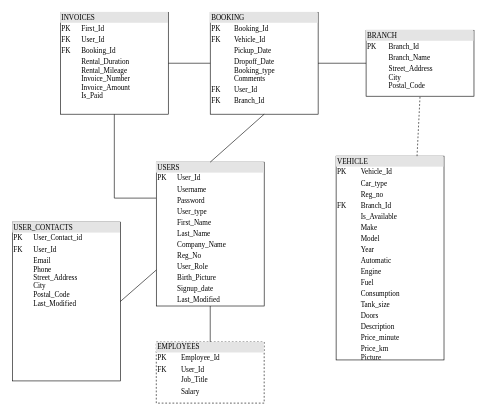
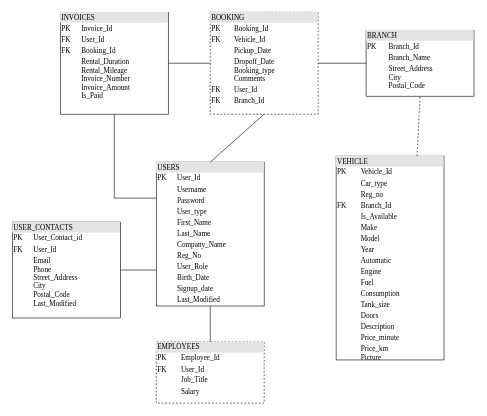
  <mxCell id="0" />
  <mxCell id="1" parent="0" />
- <mxCell id="2" value="&lt;div style=&quot;box-sizing: border-box ; width: 100% ; background: #e4e4e4 ; padding: 2px&quot;&gt;BOOKING&lt;/div&gt;&lt;table style=&quot;width: 100%&quot; cellpadding=&quot;2&quot; cellspacing=&quot;0&quot;&gt;&lt;tbody&gt;&lt;tr&gt;&lt;td&gt;PK&lt;/td&gt;&lt;td&gt;Booking_Id&lt;/td&gt;&lt;/tr&gt;&lt;tr&gt;&lt;td&gt;FK&lt;/td&gt;&lt;td&gt;Vehicle_Id&lt;/td&gt;&lt;/tr&gt;&lt;tr&gt;&lt;td&gt;&lt;/td&gt;&lt;td&gt;Pickup_Date&lt;/td&gt;&lt;/tr&gt;&lt;tr&gt;&lt;td&gt;&lt;br&gt;&lt;/td&gt;&lt;td&gt;Dropoff_Date&lt;br&gt;Booking_type&lt;br&gt;Comments&lt;br&gt;&lt;/td&gt;&lt;/tr&gt;&lt;tr&gt;&lt;td&gt;FK&lt;br&gt;&lt;/td&gt;&lt;td&gt;User_Id&lt;br&gt;&lt;/td&gt;&lt;/tr&gt;&lt;tr&gt;&lt;td&gt;FK&lt;br&gt;&lt;/td&gt;&lt;td&gt;Branch_Id&lt;br&gt;&lt;/td&gt;&lt;/tr&gt;&lt;/tbody&gt;&lt;/table&gt;" style="verticalAlign=top;align=left;overflow=fill;html=1;rounded=0;shadow=0;comic=0;labelBackgroundColor=none;strokeColor=#000000;strokeWidth=1;fillColor=#ffffff;fontFamily=Verdana;fontSize=12;fontColor=#000000;" parent="1" vertex="1"><mxGeometry x="350" y="20" width="180" height="170" as="geometry" /></mxCell>
+ <mxCell id="2" value="&lt;div style=&quot;box-sizing: border-box ; width: 100% ; background: #e4e4e4 ; padding: 2px&quot;&gt;BOOKING&lt;/div&gt;&lt;table style=&quot;width: 100%&quot; cellpadding=&quot;2&quot; cellspacing=&quot;0&quot;&gt;&lt;tbody&gt;&lt;tr&gt;&lt;td&gt;PK&lt;/td&gt;&lt;td&gt;Booking_Id&lt;/td&gt;&lt;/tr&gt;&lt;tr&gt;&lt;td&gt;FK&lt;/td&gt;&lt;td&gt;Vehicle_Id&lt;/td&gt;&lt;/tr&gt;&lt;tr&gt;&lt;td&gt;&lt;/td&gt;&lt;td&gt;Pickup_Date&lt;/td&gt;&lt;/tr&gt;&lt;tr&gt;&lt;td&gt;&lt;br&gt;&lt;/td&gt;&lt;td&gt;Dropoff_Date&lt;br&gt;Booking_type&lt;br&gt;Comments&lt;br&gt;&lt;/td&gt;&lt;/tr&gt;&lt;tr&gt;&lt;td&gt;FK&lt;br&gt;&lt;/td&gt;&lt;td&gt;User_Id&lt;br&gt;&lt;/td&gt;&lt;/tr&gt;&lt;tr&gt;&lt;td&gt;FK&lt;br&gt;&lt;/td&gt;&lt;td&gt;Branch_Id&lt;br&gt;&lt;/td&gt;&lt;/tr&gt;&lt;/tbody&gt;&lt;/table&gt;" style="verticalAlign=top;align=left;overflow=fill;html=1;rounded=0;shadow=0;comic=0;labelBackgroundColor=none;strokeColor=#000000;strokeWidth=1;fillColor=#ffffff;fontFamily=Verdana;fontSize=12;fontColor=#000000;dashed=1;" parent="1" vertex="1"><mxGeometry x="350" y="20" width="180" height="170" as="geometry" /></mxCell>
  <mxCell id="3" value="&lt;div style=&quot;box-sizing: border-box ; width: 100% ; background: #e4e4e4 ; padding: 2px&quot;&gt;EMPLOYEES&lt;/div&gt;&lt;table style=&quot;width: 100% ; font-size: 1em&quot; cellpadding=&quot;2&quot; cellspacing=&quot;0&quot;&gt;&lt;tbody&gt;&lt;tr&gt;&lt;td&gt;PK&lt;/td&gt;&lt;td&gt;Employee_Id&lt;/td&gt;&lt;/tr&gt;&lt;tr&gt;&lt;td&gt;FK&lt;/td&gt;&lt;td&gt;User_Id&lt;/td&gt;&lt;/tr&gt;&lt;tr&gt;&lt;td&gt;&lt;/td&gt;&lt;td&gt;Job_Title&lt;/td&gt;&lt;/tr&gt;&lt;tr&gt;&lt;td&gt;&lt;/td&gt;&lt;td&gt;Salary&lt;/td&gt;&lt;/tr&gt;&lt;tr&gt;&lt;td&gt;&lt;/td&gt;&lt;td&gt;&lt;/td&gt;&lt;/tr&gt;&lt;tr&gt;&lt;td&gt;&lt;br&gt;&lt;/td&gt;&lt;td&gt;&lt;br&gt;&lt;/td&gt;&lt;/tr&gt;&lt;/tbody&gt;&lt;/table&gt;" style="verticalAlign=top;align=left;overflow=fill;html=1;rounded=0;shadow=0;comic=0;labelBackgroundColor=none;strokeColor=#000000;strokeWidth=1;fillColor=#ffffff;fontFamily=Verdana;fontSize=12;fontColor=#000000;dashed=1;" parent="1" vertex="1"><mxGeometry x="260" y="570" width="180" height="102" as="geometry" /></mxCell>
  <mxCell id="4" value="" style="edgeStyle=orthogonalEdgeStyle;rounded=0;orthogonalLoop=1;jettySize=auto;html=1;exitX=1;exitY=0.5;exitDx=0;exitDy=0;entryX=0;entryY=0.5;entryDx=0;entryDy=0;endArrow=none;endFill=0;align=center;" edge="1" parent="1" source="6" target="2"><mxGeometry relative="1" as="geometry" /></mxCell>
  <mxCell id="5" style="edgeStyle=orthogonalEdgeStyle;rounded=0;orthogonalLoop=1;jettySize=auto;html=1;exitX=0.5;exitY=1;exitDx=0;exitDy=0;entryX=0;entryY=0.25;entryDx=0;entryDy=0;endArrow=none;endFill=0;" edge="1" parent="1" source="6" target="10"><mxGeometry relative="1" as="geometry" /></mxCell>
- <mxCell id="6" value="&lt;div style=&quot;box-sizing: border-box ; width: 100% ; background: #e4e4e4 ; padding: 2px&quot;&gt;INVOICES&lt;/div&gt;&lt;table style=&quot;width: 100% ; font-size: 1em&quot; cellpadding=&quot;2&quot; cellspacing=&quot;0&quot;&gt;&lt;tbody&gt;&lt;tr&gt;&lt;td&gt;PK&lt;/td&gt;&lt;td&gt;First_Id&lt;br&gt;&lt;/td&gt;&lt;/tr&gt;&lt;tr&gt;&lt;td&gt;FK&lt;/td&gt;&lt;td&gt;User_Id&lt;/td&gt;&lt;/tr&gt;&lt;tr&gt;&lt;td&gt;FK&lt;/td&gt;&lt;td&gt;Booking_Id&lt;br&gt;&lt;/td&gt;&lt;/tr&gt;&lt;tr&gt;&lt;td&gt;&lt;br&gt;&lt;/td&gt;&lt;td&gt;Rental_Duration&lt;br&gt;Rental_Mileage&lt;br&gt;Invoice_Number&lt;br&gt;Invoice_Amount&lt;br&gt;Is_Paid&lt;br&gt;&lt;/td&gt;&lt;/tr&gt;&lt;/tbody&gt;&lt;/table&gt;" style="verticalAlign=top;align=left;overflow=fill;html=1;rounded=0;shadow=0;comic=0;labelBackgroundColor=none;strokeColor=#000000;strokeWidth=1;fillColor=#ffffff;fontFamily=Verdana;fontSize=12;fontColor=#000000;" parent="1" vertex="1"><mxGeometry x="100" y="20" width="180" height="170" as="geometry" /></mxCell>
+ <mxCell id="6" value="&lt;div style=&quot;box-sizing: border-box ; width: 100% ; background: #e4e4e4 ; padding: 2px&quot;&gt;INVOICES&lt;/div&gt;&lt;table style=&quot;width: 100% ; font-size: 1em&quot; cellpadding=&quot;2&quot; cellspacing=&quot;0&quot;&gt;&lt;tbody&gt;&lt;tr&gt;&lt;td&gt;PK&lt;/td&gt;&lt;td&gt;Invoice_Id&lt;br&gt;&lt;/td&gt;&lt;/tr&gt;&lt;tr&gt;&lt;td&gt;FK&lt;/td&gt;&lt;td&gt;User_Id&lt;/td&gt;&lt;/tr&gt;&lt;tr&gt;&lt;td&gt;FK&lt;/td&gt;&lt;td&gt;Booking_Id&lt;br&gt;&lt;/td&gt;&lt;/tr&gt;&lt;tr&gt;&lt;td&gt;&lt;br&gt;&lt;/td&gt;&lt;td&gt;Rental_Duration&lt;br&gt;Rental_Mileage&lt;br&gt;Invoice_Number&lt;br&gt;Invoice_Amount&lt;br&gt;Is_Paid&lt;br&gt;&lt;/td&gt;&lt;/tr&gt;&lt;/tbody&gt;&lt;/table&gt;" style="verticalAlign=top;align=left;overflow=fill;html=1;rounded=0;shadow=0;comic=0;labelBackgroundColor=none;strokeColor=#000000;strokeWidth=1;fillColor=#ffffff;fontFamily=Verdana;fontSize=12;fontColor=#000000;" parent="1" vertex="1"><mxGeometry x="100" y="20" width="180" height="170" as="geometry" /></mxCell>
  <mxCell id="7" value="&lt;div style=&quot;box-sizing: border-box ; width: 100% ; background: #e4e4e4 ; padding: 2px&quot;&gt;VEHICLE&lt;/div&gt;&lt;table style=&quot;width: 100% ; font-size: 1em&quot; cellpadding=&quot;2&quot; cellspacing=&quot;0&quot;&gt;&lt;tbody&gt;&lt;tr&gt;&lt;td&gt;PK&lt;/td&gt;&lt;td&gt;Vehicle_Id&lt;/td&gt;&lt;/tr&gt;&lt;tr&gt;&lt;td&gt;&lt;br&gt;&lt;/td&gt;&lt;td&gt;Car_type&lt;/td&gt;&lt;/tr&gt;&lt;tr&gt;&lt;td&gt;&lt;/td&gt;&lt;td&gt;Reg_no&lt;/td&gt;&lt;/tr&gt;&lt;tr&gt;&lt;td&gt;FK&lt;br&gt;&lt;/td&gt;&lt;td&gt;Branch_Id&lt;br&gt;&lt;/td&gt;&lt;/tr&gt;&lt;tr&gt;&lt;td&gt;&lt;br&gt;&lt;/td&gt;&lt;td&gt;Is_Available&lt;/td&gt;&lt;/tr&gt;&lt;tr&gt;&lt;td&gt;&lt;br&gt;&lt;/td&gt;&lt;td&gt;Make&lt;br&gt;&lt;/td&gt;&lt;/tr&gt;&lt;tr&gt;&lt;td&gt;&lt;br&gt;&lt;/td&gt;&lt;td&gt;Model&lt;br&gt;&lt;/td&gt;&lt;/tr&gt;&lt;tr&gt;&lt;td&gt;&lt;br&gt;&lt;/td&gt;&lt;td&gt;Year&lt;br&gt;&lt;/td&gt;&lt;/tr&gt;&lt;tr&gt;&lt;td&gt;&lt;br&gt;&lt;/td&gt;&lt;td&gt;Automatic&lt;br&gt;&lt;/td&gt;&lt;/tr&gt;&lt;tr&gt;&lt;td&gt;&lt;br&gt;&lt;/td&gt;&lt;td&gt;Engine&lt;br&gt;&lt;/td&gt;&lt;/tr&gt;&lt;tr&gt;&lt;td&gt;&lt;br&gt;&lt;/td&gt;&lt;td&gt;Fuel&lt;br&gt;&lt;/td&gt;&lt;/tr&gt;&lt;tr&gt;&lt;td&gt;&lt;br&gt;&lt;/td&gt;&lt;td&gt;Consumption&lt;/td&gt;&lt;/tr&gt;&lt;tr&gt;&lt;td&gt;&lt;br&gt;&lt;/td&gt;&lt;td&gt;Tank_size&lt;br&gt;&lt;/td&gt;&lt;/tr&gt;&lt;tr&gt;&lt;td&gt;&lt;br&gt;&lt;/td&gt;&lt;td&gt;Doors&lt;br&gt;&lt;/td&gt;&lt;/tr&gt;&lt;tr&gt;&lt;td&gt;&lt;br&gt;&lt;/td&gt;&lt;td&gt;Description&lt;br&gt;&lt;/td&gt;&lt;/tr&gt;&lt;tr&gt;&lt;td&gt;&lt;br&gt;&lt;/td&gt;&lt;td&gt;Price_minute&lt;br&gt;&lt;/td&gt;&lt;/tr&gt;&lt;tr&gt;&lt;td&gt;&lt;br&gt;&lt;/td&gt;&lt;td&gt;Price_km&lt;br&gt;Picture&lt;br&gt;&lt;br&gt;&lt;/td&gt;&lt;/tr&gt;&lt;/tbody&gt;&lt;/table&gt;" style="verticalAlign=top;align=left;overflow=fill;html=1;rounded=0;shadow=0;comic=0;labelBackgroundColor=none;strokeColor=#000000;strokeWidth=1;fillColor=#ffffff;fontFamily=Verdana;fontSize=12;fontColor=#000000;" parent="1" vertex="1"><mxGeometry x="560" y="260" width="180" height="340" as="geometry" /></mxCell>
- <mxCell id="8" value="&lt;div style=&quot;box-sizing: border-box ; width: 100% ; background: #e4e4e4 ; padding: 2px&quot;&gt;USER_CONTACTS&lt;/div&gt;&lt;table style=&quot;width: 100% ; font-size: 1em&quot; cellpadding=&quot;2&quot; cellspacing=&quot;0&quot;&gt;&lt;tbody&gt;&lt;tr&gt;&lt;td&gt;PK&lt;/td&gt;&lt;td&gt;User_Contact_id&lt;/td&gt;&lt;/tr&gt;&lt;tr&gt;&lt;td&gt;FK&lt;/td&gt;&lt;td&gt;User_Id&lt;/td&gt;&lt;/tr&gt;&lt;tr&gt;&lt;td&gt;&lt;/td&gt;&lt;td&gt;Email&lt;br&gt;Phone&lt;br&gt;Street_Address&lt;br&gt;City&lt;br&gt;Postal_Code&lt;br&gt;Last_Modified&lt;/td&gt;&lt;/tr&gt;&lt;/tbody&gt;&lt;/table&gt;" style="verticalAlign=top;align=left;overflow=fill;html=1;rounded=0;shadow=0;comic=0;labelBackgroundColor=none;strokeColor=#000000;strokeWidth=1;fillColor=#ffffff;fontFamily=Verdana;fontSize=12;fontColor=#000000;" parent="1" vertex="1"><mxGeometry x="20" y="370" width="180" height="265" as="geometry" /></mxCell>
+ <mxCell id="8" value="&lt;div style=&quot;box-sizing: border-box ; width: 100% ; background: #e4e4e4 ; padding: 2px&quot;&gt;USER_CONTACTS&lt;/div&gt;&lt;table style=&quot;width: 100% ; font-size: 1em&quot; cellpadding=&quot;2&quot; cellspacing=&quot;0&quot;&gt;&lt;tbody&gt;&lt;tr&gt;&lt;td&gt;PK&lt;/td&gt;&lt;td&gt;User_Contact_id&lt;/td&gt;&lt;/tr&gt;&lt;tr&gt;&lt;td&gt;FK&lt;/td&gt;&lt;td&gt;User_Id&lt;/td&gt;&lt;/tr&gt;&lt;tr&gt;&lt;td&gt;&lt;/td&gt;&lt;td&gt;Email&lt;br&gt;Phone&lt;br&gt;Street_Address&lt;br&gt;City&lt;br&gt;Postal_Code&lt;br&gt;Last_Modified&lt;/td&gt;&lt;/tr&gt;&lt;/tbody&gt;&lt;/table&gt;" style="verticalAlign=top;align=left;overflow=fill;html=1;rounded=0;shadow=0;comic=0;labelBackgroundColor=none;strokeColor=#000000;strokeWidth=1;fillColor=#ffffff;fontFamily=Verdana;fontSize=12;fontColor=#000000;" parent="1" vertex="1"><mxGeometry x="20" y="370" width="180" height="160" as="geometry" /></mxCell>
  <mxCell id="9" style="edgeStyle=orthogonalEdgeStyle;rounded=0;orthogonalLoop=1;jettySize=auto;html=1;exitX=0.5;exitY=1;exitDx=0;exitDy=0;entryX=0.5;entryY=0;entryDx=0;entryDy=0;endArrow=none;endFill=0;" edge="1" parent="1" source="10" target="3"><mxGeometry relative="1" as="geometry" /></mxCell>
- <mxCell id="10" value="&lt;div style=&quot;box-sizing: border-box ; width: 100% ; background: #e4e4e4 ; padding: 2px&quot;&gt;USERS&lt;/div&gt;&lt;table style=&quot;width: 100% ; font-size: 1em&quot; cellpadding=&quot;2&quot; cellspacing=&quot;0&quot;&gt;&lt;tbody&gt;&lt;tr&gt;&lt;td&gt;PK&lt;/td&gt;&lt;td&gt;User_Id&lt;/td&gt;&lt;/tr&gt;&lt;tr&gt;&lt;td&gt;&lt;br&gt;&lt;/td&gt;&lt;td&gt;Username&lt;/td&gt;&lt;/tr&gt;&lt;tr&gt;&lt;td&gt;&lt;/td&gt;&lt;td&gt;Password&lt;/td&gt;&lt;/tr&gt;&lt;tr&gt;&lt;td&gt;&lt;br&gt;&lt;/td&gt;&lt;td&gt;User_type&lt;br&gt;&lt;/td&gt;&lt;/tr&gt;&lt;tr&gt;&lt;td&gt;&lt;br&gt;&lt;/td&gt;&lt;td&gt;First_Name&lt;br&gt;&lt;/td&gt;&lt;/tr&gt;&lt;tr&gt;&lt;td&gt;&lt;br&gt;&lt;/td&gt;&lt;td&gt;Last_Name&lt;br&gt;&lt;/td&gt;&lt;/tr&gt;&lt;tr&gt;&lt;td&gt;&lt;br&gt;&lt;/td&gt;&lt;td&gt;Company_Name&lt;br&gt;&lt;/td&gt;&lt;/tr&gt;&lt;tr&gt;&lt;td&gt;&lt;br&gt;&lt;/td&gt;&lt;td&gt;Reg_No&lt;br&gt;&lt;/td&gt;&lt;/tr&gt;&lt;tr&gt;&lt;td&gt;&lt;br&gt;&lt;/td&gt;&lt;td&gt;User_Role&lt;/td&gt;&lt;/tr&gt;&lt;tr&gt;&lt;td&gt;&lt;br&gt;&lt;/td&gt;&lt;td&gt;Birth_Picture&lt;/td&gt;&lt;/tr&gt;&lt;tr&gt;&lt;td&gt;&lt;br&gt;&lt;/td&gt;&lt;td&gt;Signup_date&lt;br&gt;&lt;/td&gt;&lt;/tr&gt;&lt;tr&gt;&lt;td&gt;&lt;br&gt;&lt;/td&gt;&lt;td&gt;Last_Modified&lt;br&gt;&lt;/td&gt;&lt;/tr&gt;&lt;/tbody&gt;&lt;/table&gt;" style="verticalAlign=top;align=left;overflow=fill;html=1;rounded=0;shadow=0;comic=0;labelBackgroundColor=none;strokeColor=#000000;strokeWidth=1;fillColor=#ffffff;fontFamily=Verdana;fontSize=12;fontColor=#000000;" parent="1" vertex="1"><mxGeometry x="260" y="270" width="180" height="240" as="geometry" /></mxCell>
+ <mxCell id="10" value="&lt;div style=&quot;box-sizing: border-box ; width: 100% ; background: #e4e4e4 ; padding: 2px&quot;&gt;USERS&lt;/div&gt;&lt;table style=&quot;width: 100% ; font-size: 1em&quot; cellpadding=&quot;2&quot; cellspacing=&quot;0&quot;&gt;&lt;tbody&gt;&lt;tr&gt;&lt;td&gt;PK&lt;/td&gt;&lt;td&gt;User_Id&lt;/td&gt;&lt;/tr&gt;&lt;tr&gt;&lt;td&gt;&lt;br&gt;&lt;/td&gt;&lt;td&gt;Username&lt;/td&gt;&lt;/tr&gt;&lt;tr&gt;&lt;td&gt;&lt;/td&gt;&lt;td&gt;Password&lt;/td&gt;&lt;/tr&gt;&lt;tr&gt;&lt;td&gt;&lt;br&gt;&lt;/td&gt;&lt;td&gt;User_type&lt;br&gt;&lt;/td&gt;&lt;/tr&gt;&lt;tr&gt;&lt;td&gt;&lt;br&gt;&lt;/td&gt;&lt;td&gt;First_Name&lt;br&gt;&lt;/td&gt;&lt;/tr&gt;&lt;tr&gt;&lt;td&gt;&lt;br&gt;&lt;/td&gt;&lt;td&gt;Last_Name&lt;br&gt;&lt;/td&gt;&lt;/tr&gt;&lt;tr&gt;&lt;td&gt;&lt;br&gt;&lt;/td&gt;&lt;td&gt;Company_Name&lt;br&gt;&lt;/td&gt;&lt;/tr&gt;&lt;tr&gt;&lt;td&gt;&lt;br&gt;&lt;/td&gt;&lt;td&gt;Reg_No&lt;br&gt;&lt;/td&gt;&lt;/tr&gt;&lt;tr&gt;&lt;td&gt;&lt;br&gt;&lt;/td&gt;&lt;td&gt;User_Role&lt;/td&gt;&lt;/tr&gt;&lt;tr&gt;&lt;td&gt;&lt;br&gt;&lt;/td&gt;&lt;td&gt;Birth_Date&lt;/td&gt;&lt;/tr&gt;&lt;tr&gt;&lt;td&gt;&lt;br&gt;&lt;/td&gt;&lt;td&gt;Signup_date&lt;br&gt;&lt;/td&gt;&lt;/tr&gt;&lt;tr&gt;&lt;td&gt;&lt;br&gt;&lt;/td&gt;&lt;td&gt;Last_Modified&lt;br&gt;&lt;/td&gt;&lt;/tr&gt;&lt;/tbody&gt;&lt;/table&gt;" style="verticalAlign=top;align=left;overflow=fill;html=1;rounded=0;shadow=0;comic=0;labelBackgroundColor=none;strokeColor=#000000;strokeWidth=1;fillColor=#ffffff;fontFamily=Verdana;fontSize=12;fontColor=#000000;" parent="1" vertex="1"><mxGeometry x="260" y="270" width="180" height="240" as="geometry" /></mxCell>
  <mxCell id="11" value="&lt;div style=&quot;box-sizing: border-box ; width: 100% ; background: #e4e4e4 ; padding: 2px&quot;&gt;BRANCH&lt;/div&gt;&lt;table style=&quot;width: 100% ; font-size: 1em&quot; cellpadding=&quot;2&quot; cellspacing=&quot;0&quot;&gt;&lt;tbody&gt;&lt;tr&gt;&lt;td&gt;PK&lt;/td&gt;&lt;td&gt;Branch_Id&lt;/td&gt;&lt;/tr&gt;&lt;tr&gt;&lt;td&gt;&lt;br&gt;&lt;/td&gt;&lt;td&gt;Branch_Name&lt;/td&gt;&lt;/tr&gt;&lt;tr&gt;&lt;td&gt;&lt;/td&gt;&lt;td&gt;Street_Address&lt;br&gt;City&lt;br&gt;Postal_Code&lt;/td&gt;&lt;/tr&gt;&lt;/tbody&gt;&lt;/table&gt;" style="verticalAlign=top;align=left;overflow=fill;html=1;rounded=0;shadow=0;comic=0;labelBackgroundColor=none;strokeColor=#000000;strokeWidth=1;fillColor=#ffffff;fontFamily=Verdana;fontSize=12;fontColor=#000000;" parent="1" vertex="1"><mxGeometry x="610" y="50" width="180" height="110" as="geometry" /></mxCell>
  <mxCell id="12" value="" style="endArrow=none;html=1;exitX=0;exitY=0.75;exitDx=0;exitDy=0;entryX=1;entryY=0.5;entryDx=0;entryDy=0;" edge="1" parent="1" source="10" target="8"><mxGeometry width="50" height="50" relative="1" as="geometry"><mxPoint x="855" y="410" as="sourcePoint" /><mxPoint x="200" y="390" as="targetPoint" /></mxGeometry></mxCell>
  <mxCell id="13" value="" style="endArrow=none;html=1;entryX=0;entryY=0.5;entryDx=0;entryDy=0;" edge="1" parent="1" source="2" target="11"><mxGeometry width="50" height="50" relative="1" as="geometry"><mxPoint x="210" y="520" as="sourcePoint" /><mxPoint x="210" y="540.711" as="targetPoint" /></mxGeometry></mxCell>
  <mxCell id="14" value="" style="endArrow=none;html=1;exitX=0.75;exitY=0;exitDx=0;exitDy=0;entryX=0.5;entryY=1;entryDx=0;entryDy=0;dashed=1;" edge="1" parent="1" source="7" target="11"><mxGeometry width="50" height="50" relative="1" as="geometry"><mxPoint x="720" y="210" as="sourcePoint" /><mxPoint x="770" y="160" as="targetPoint" /></mxGeometry></mxCell>
  <mxCell id="15" value="" style="endArrow=none;html=1;entryX=0.5;entryY=1;entryDx=0;entryDy=0;exitX=0.5;exitY=0;exitDx=0;exitDy=0;" edge="1" parent="1" source="10" target="2"><mxGeometry width="50" height="50" relative="1" as="geometry"><mxPoint x="390" y="260" as="sourcePoint" /><mxPoint x="440" y="210" as="targetPoint" /></mxGeometry></mxCell>
